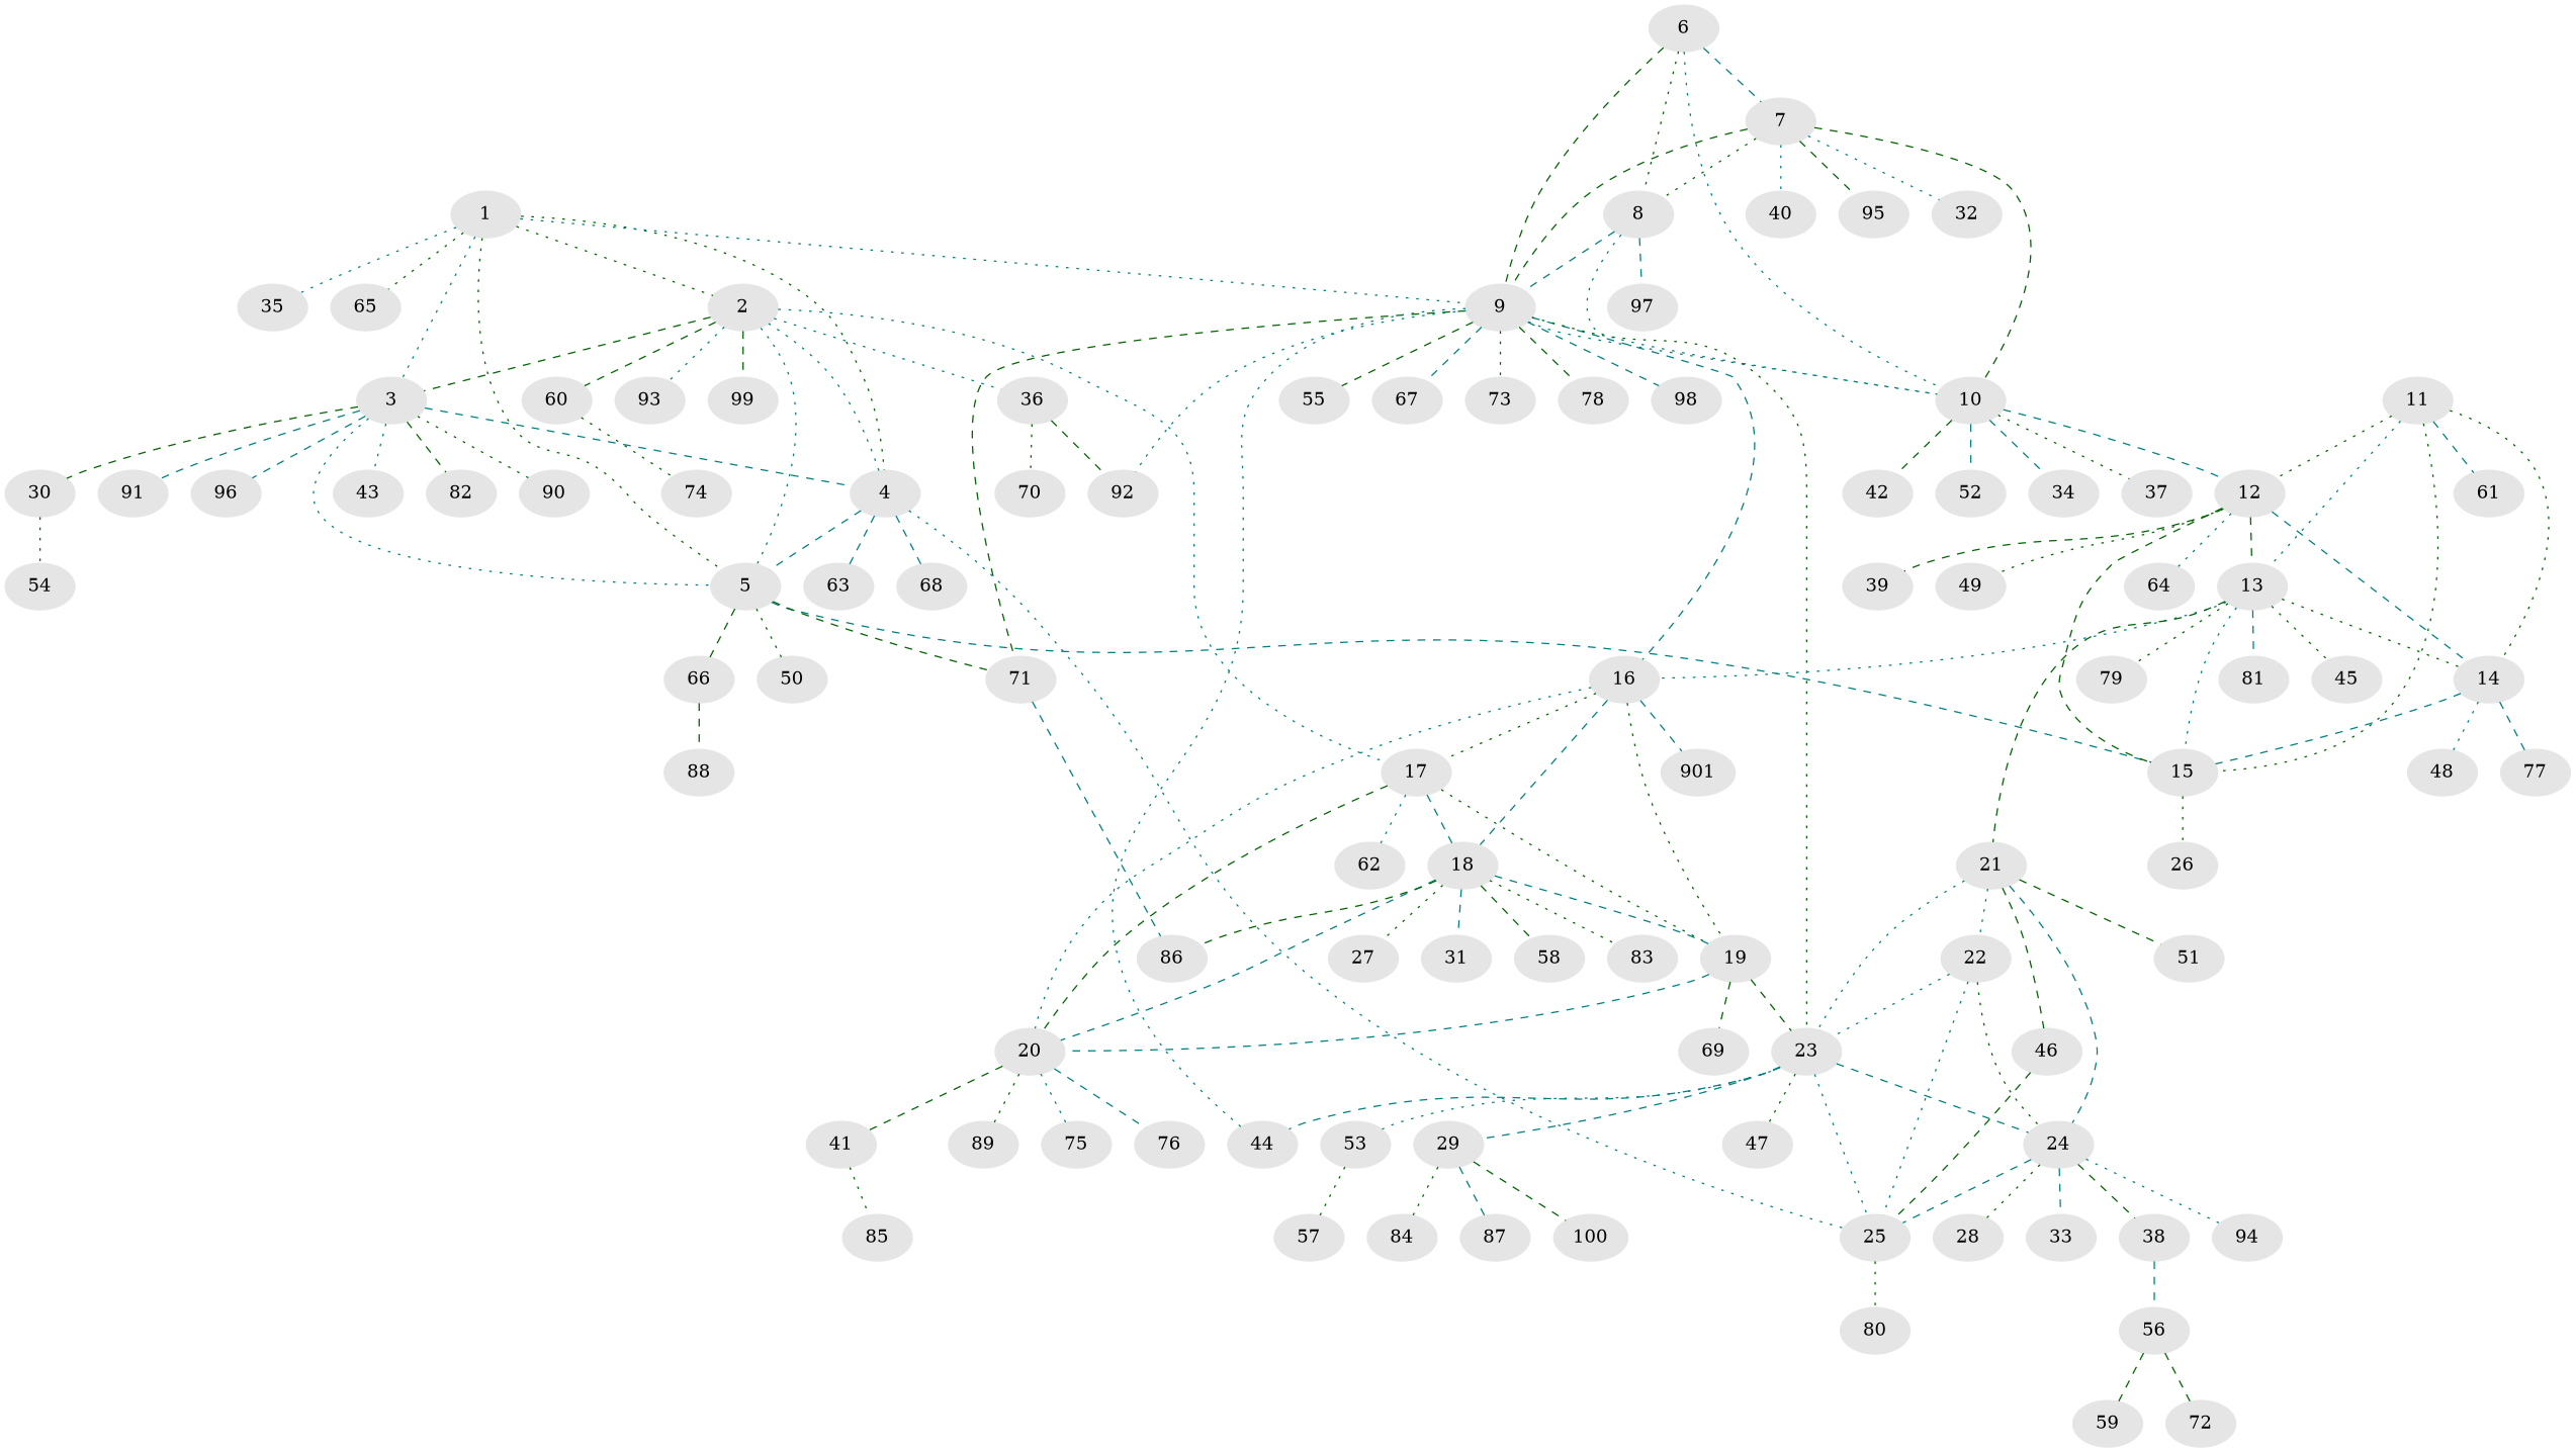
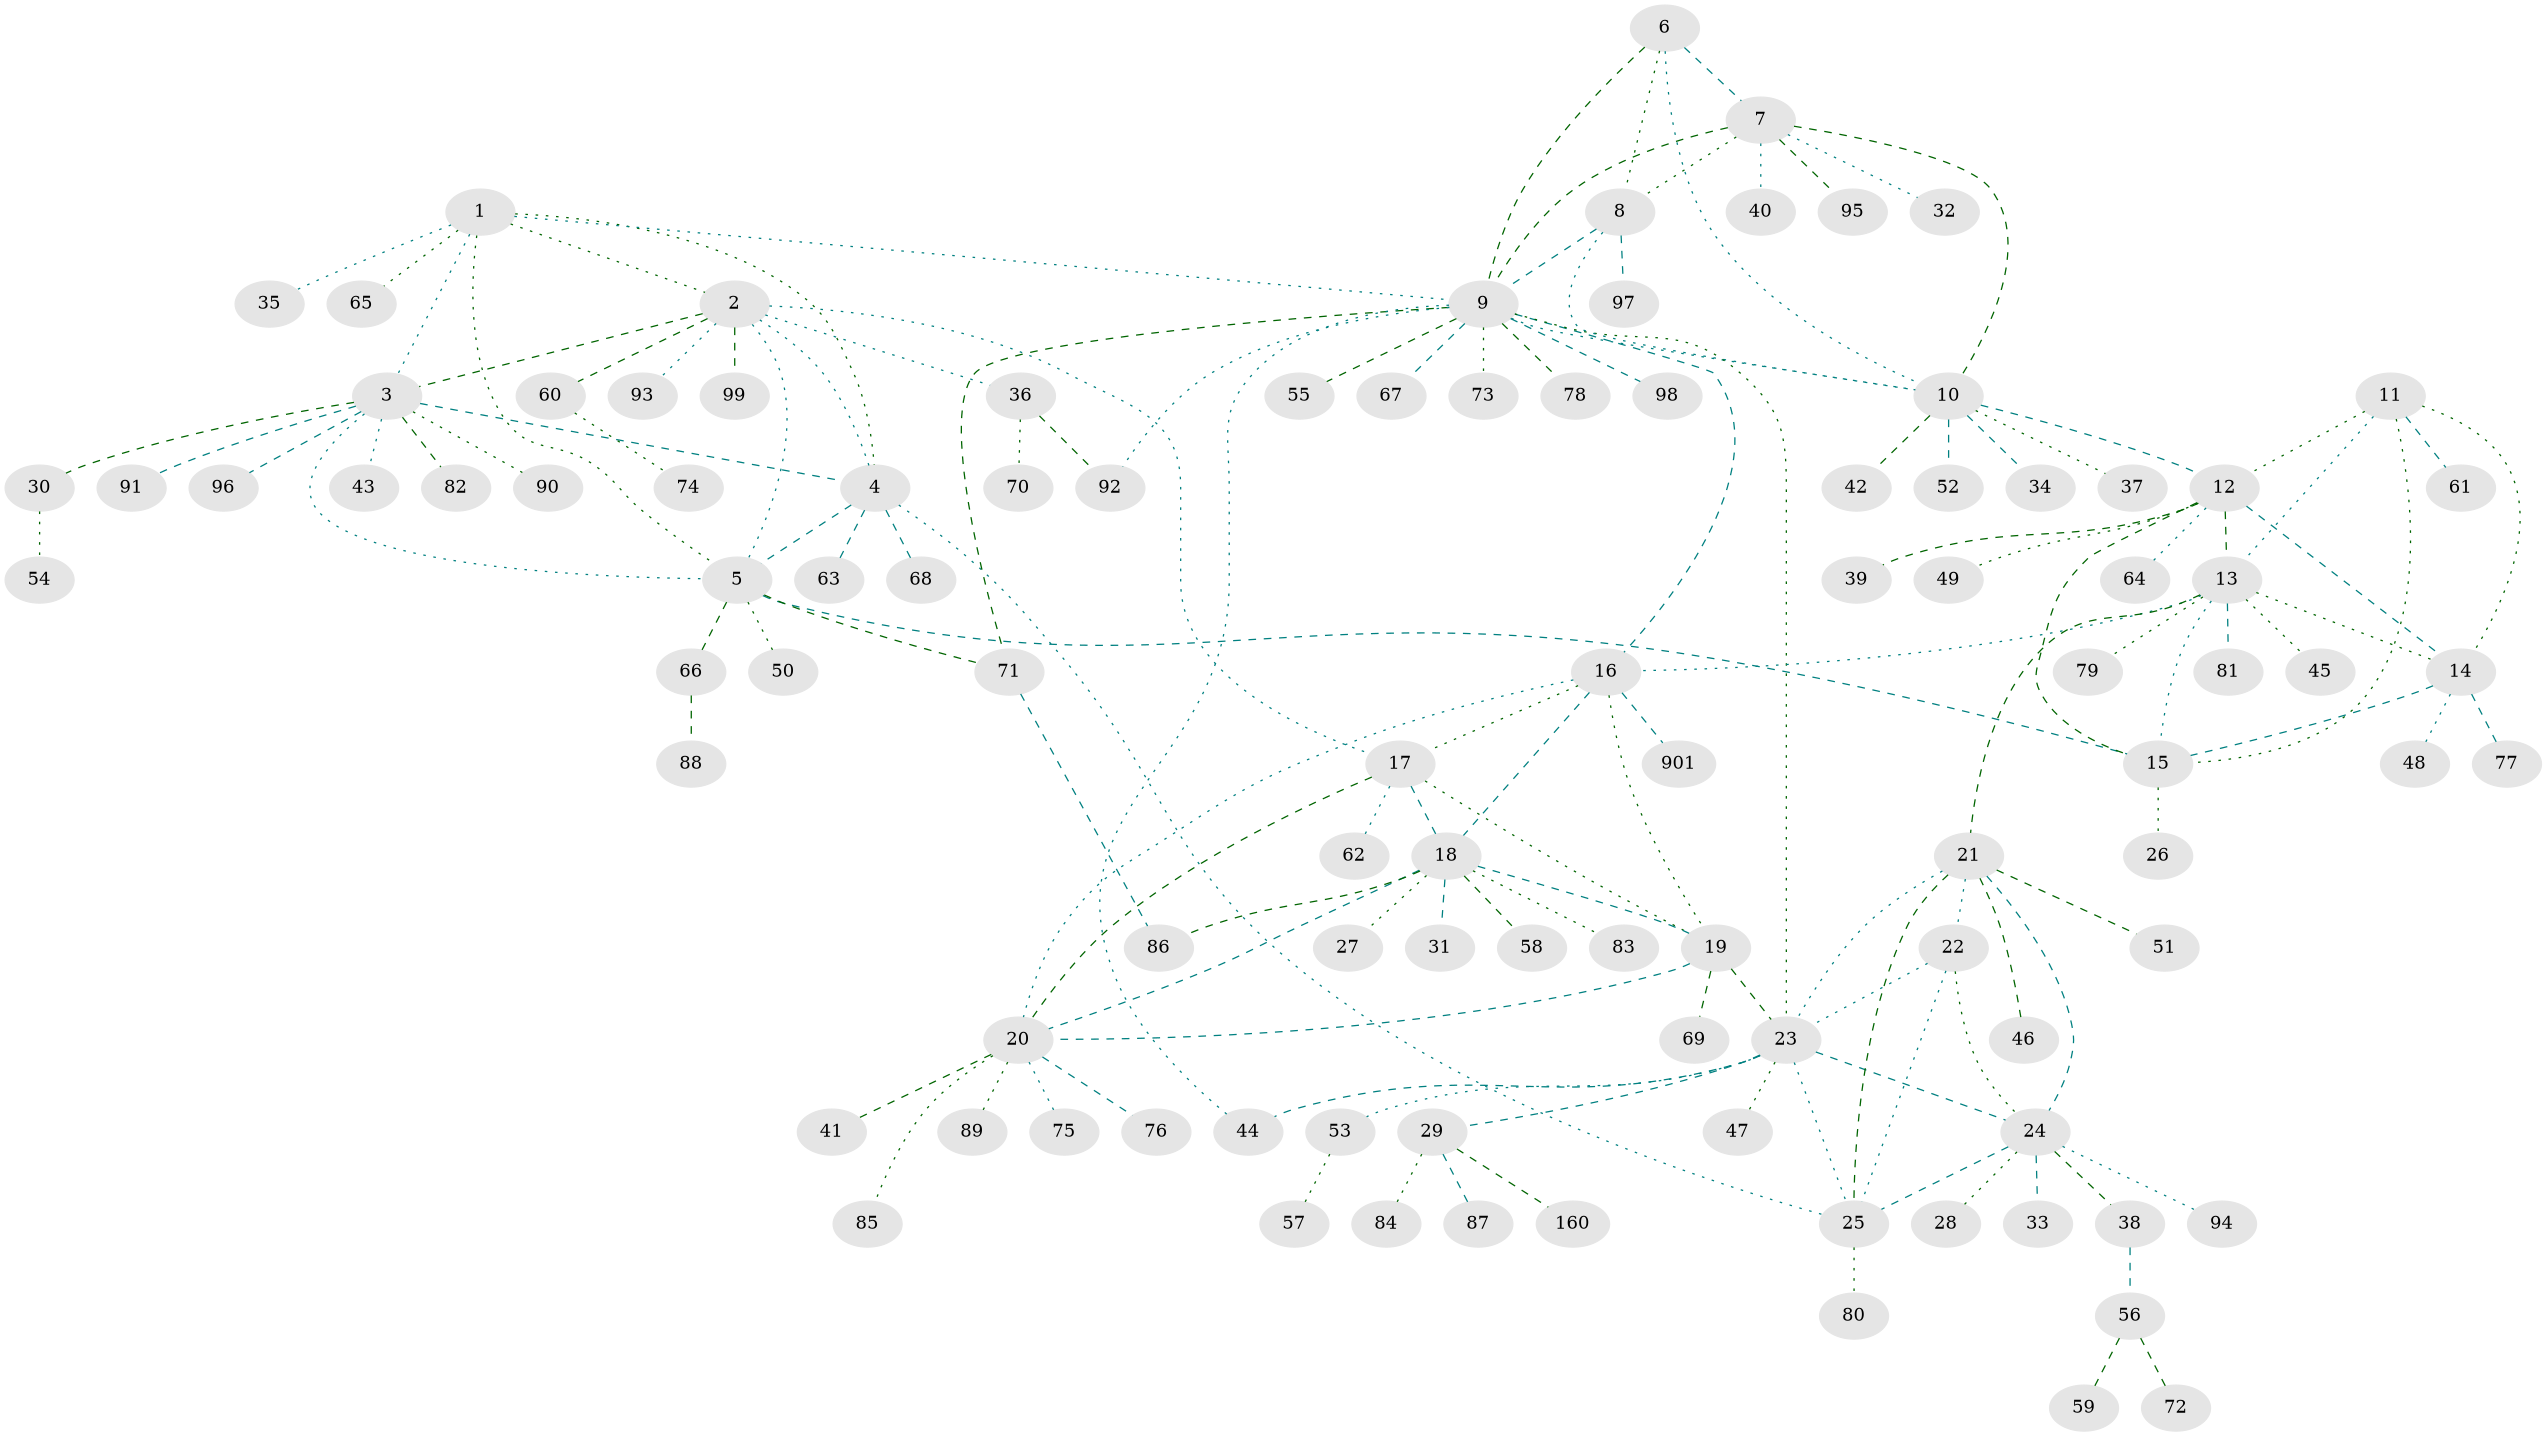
  graph {
    node [color=gray90 style=filled]
    edge [color=teal style=dashed]
    1
    2
    3
    4
    5
    9
    35
    65
    17
    36
    60
    93
    99
    30
    43
    82
    90
    91
    96
    25
    63
    68
    15
    50
    66
    71
    10
    16
    23
    44
    55
    67
    73
    78
    92
    98
    18
    19
    20
    62
    70
    74
    54
    80
    26
    88
    86
    6
    7
    8
    32
    40
    95
    97
    12
    34
    37
    42
    52
    n60 [label=901]
    24
    29
    47
    53
    13
    14
    39
    49
    64
    11
    61
    21
    45
    79
    81
    48
    77
    22
    46
    51
    27
    31
    58
    83
    69
    41
    75
    76
    85
    89
    28
    33
    38
    94
    84
    87
-   100
+   100 [label=160]
    57
    56
    59
    72
    1 -- 2 [color=darkgreen style=dotted]
    1 -- 3 [style=dotted]
    1 -- 4 [color=darkgreen style=dotted]
    1 -- 5 [color=darkgreen style=dotted]
    1 -- 9 [style=dotted]
    1 -- 35 [style=dotted]
    1 -- 65 [color=darkgreen style=dotted]
    2 -- 3 [color=darkgreen]
    2 -- 4 [style=dotted]
    2 -- 5 [style=dotted]
    2 -- 17 [style=dotted]
    2 -- 36 [style=dotted]
    2 -- 60 [color=darkgreen]
    2 -- 93 [style=dotted]
    2 -- 99 [color=darkgreen]
    3 -- 4
    3 -- 5 [style=dotted]
    3 -- 30 [color=darkgreen]
    3 -- 43 [style=dotted]
    3 -- 82 [color=darkgreen]
    3 -- 90 [color=darkgreen style=dotted]
    3 -- 91
    3 -- 96
    4 -- 5
    4 -- 25 [style=dotted]
    4 -- 63
    4 -- 68
    5 -- 15
    5 -- 50 [color=darkgreen style=dotted]
    5 -- 66 [color=darkgreen]
    5 -- 71 [color=darkgreen]
    9 -- 71 [color=darkgreen]
    9 -- 10 [style=dotted]
    9 -- 16
    9 -- 23 [color=darkgreen style=dotted]
    9 -- 44 [style=dotted]
    9 -- 55 [color=darkgreen]
    9 -- 67
    9 -- 73 [color=darkgreen style=dotted]
    9 -- 78 [color=darkgreen]
    9 -- 92 [style=dotted]
    9 -- 98
    17 -- 18
    17 -- 19 [color=darkgreen style=dotted]
    17 -- 20 [color=darkgreen]
    17 -- 62 [style=dotted]
    36 -- 92 [color=darkgreen]
    36 -- 70 [color=darkgreen style=dotted]
    60 -- 74 [color=darkgreen style=dotted]
    30 -- 54 [color=darkgreen style=dotted]
    25 -- 80 [color=darkgreen style=dotted]
    15 -- 26 [color=darkgreen style=dotted]
    66 -- 88 [color=darkgreen]
    71 -- 86
    10 -- 12
    10 -- 34
    10 -- 37 [color=darkgreen style=dotted]
    10 -- 42 [color=darkgreen]
    10 -- 52
    16 -- 17 [color=darkgreen style=dotted]
    16 -- 18
    16 -- 19 [color=darkgreen style=dotted]
    16 -- 20 [style=dotted]
    16 -- n60
    23 -- 25 [style=dotted]
    23 -- 44
    23 -- 24
    23 -- 29
    23 -- 47 [color=darkgreen style=dotted]
    23 -- 53 [style=dotted]
    18 -- 19
    18 -- 20
    18 -- 86 [color=darkgreen]
    18 -- 27 [color=darkgreen style=dotted]
    18 -- 31
    18 -- 58 [color=darkgreen]
    18 -- 83 [color=darkgreen style=dotted]
    19 -- 23 [color=darkgreen]
    19 -- 20
    19 -- 69 [color=darkgreen]
    20 -- 41 [color=darkgreen]
    20 -- 75 [style=dotted]
    20 -- 76
-   41 -- 85 [color=darkgreen style=dotted]
+   20 -- 85 [color=darkgreen style=dotted]
    20 -- 89 [color=darkgreen style=dotted]
    6 -- 9 [color=darkgreen]
    6 -- 10 [style=dotted]
    6 -- 7
    6 -- 8 [color=darkgreen style=dotted]
    7 -- 9 [color=darkgreen]
    7 -- 10 [color=darkgreen]
    7 -- 8 [color=darkgreen style=dotted]
    7 -- 32 [style=dotted]
    7 -- 40 [style=dotted]
    7 -- 95 [color=darkgreen]
    8 -- 9
    8 -- 10 [style=dotted]
    8 -- 97
    12 -- 15 [color=darkgreen]
    12 -- 13 [color=darkgreen]
    12 -- 14
    12 -- 39 [color=darkgreen]
    12 -- 49 [color=darkgreen style=dotted]
    12 -- 64 [style=dotted]
    24 -- 25
    24 -- 28 [color=darkgreen style=dotted]
    24 -- 33
    24 -- 38 [color=darkgreen]
    24 -- 94 [style=dotted]
    29 -- 84 [color=darkgreen style=dotted]
    29 -- 87
    29 -- 100 [color=darkgreen]
    53 -- 57 [color=darkgreen style=dotted]
    13 -- 15 [style=dotted]
    13 -- 16 [style=dotted]
    13 -- 14 [color=darkgreen style=dotted]
    13 -- 21 [color=darkgreen]
    13 -- 45 [color=darkgreen style=dotted]
    13 -- 79 [color=darkgreen style=dotted]
    13 -- 81
    14 -- 15
    14 -- 48 [style=dotted]
    14 -- 77
    11 -- 15 [color=darkgreen style=dotted]
    11 -- 12 [color=darkgreen style=dotted]
    11 -- 13 [style=dotted]
    11 -- 14 [color=darkgreen style=dotted]
    11 -- 61
-   46 -- 25 [color=darkgreen]
+   21 -- 25 [color=darkgreen]
    21 -- 23 [style=dotted]
    21 -- 24
    21 -- 22 [style=dotted]
    21 -- 46 [color=darkgreen]
    21 -- 51 [color=darkgreen]
    22 -- 25 [style=dotted]
    22 -- 23 [style=dotted]
    22 -- 24 [color=darkgreen style=dotted]
    38 -- 56
    56 -- 59 [color=darkgreen]
    56 -- 72 [color=darkgreen]
  }
